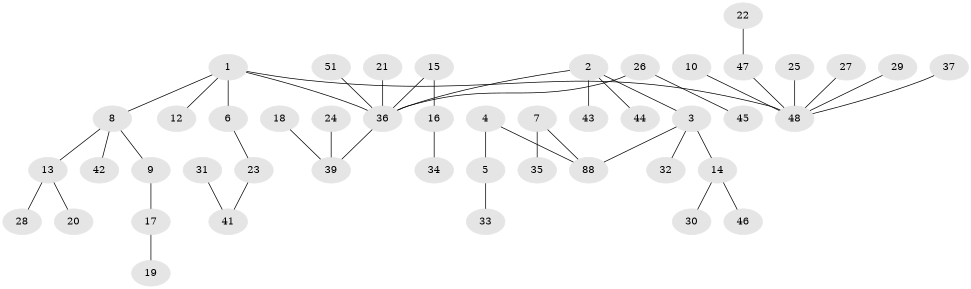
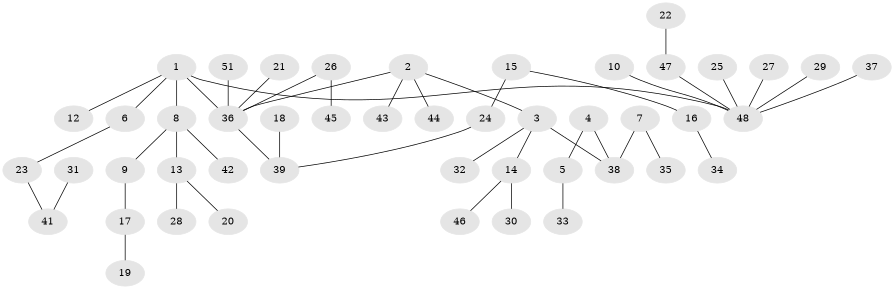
  graph {
    node [color=gray90 style=filled]
    edge [weight=1.0]
    1
    6
    8
    12
    36
    48
    23
    9
    13
    42
    39
    2
    3
    43
    44
    14
    32
-   38 [label=88]
+   38
    30
    46
    4
    5
    33
    41
    7
    35
    17
    20
    28
    19
    10
    n32 [label=51]
    15
    16
    34
    18
    21
    22
    47
    24
    25
    26
    45
    27
    29
    31
    37
    1 -- 6
    1 -- 8
    1 -- 12
    1 -- 36
    1 -- 48
    6 -- 23
    8 -- 9
    8 -- 13
    8 -- 42
    36 -- 39
    23 -- 41
    9 -- 17
    13 -- 20
    13 -- 28
    2 -- 36
    2 -- 3
    2 -- 43
    2 -- 44
    3 -- 14
    3 -- 32
    3 -- 38
    14 -- 30
    14 -- 46
    4 -- 38
    4 -- 5
    5 -- 33
    7 -- 38
    7 -- 35
    17 -- 19
    10 -- 48
    n32 -- 36
-   15 -- 36
+   15 -- 24
    15 -- 16
    16 -- 34
    18 -- 39
    21 -- 36
    22 -- 47
    47 -- 48
    24 -- 39
    25 -- 48
    26 -- 36
    26 -- 45
    27 -- 48
    29 -- 48
    31 -- 41
    37 -- 48
  }
